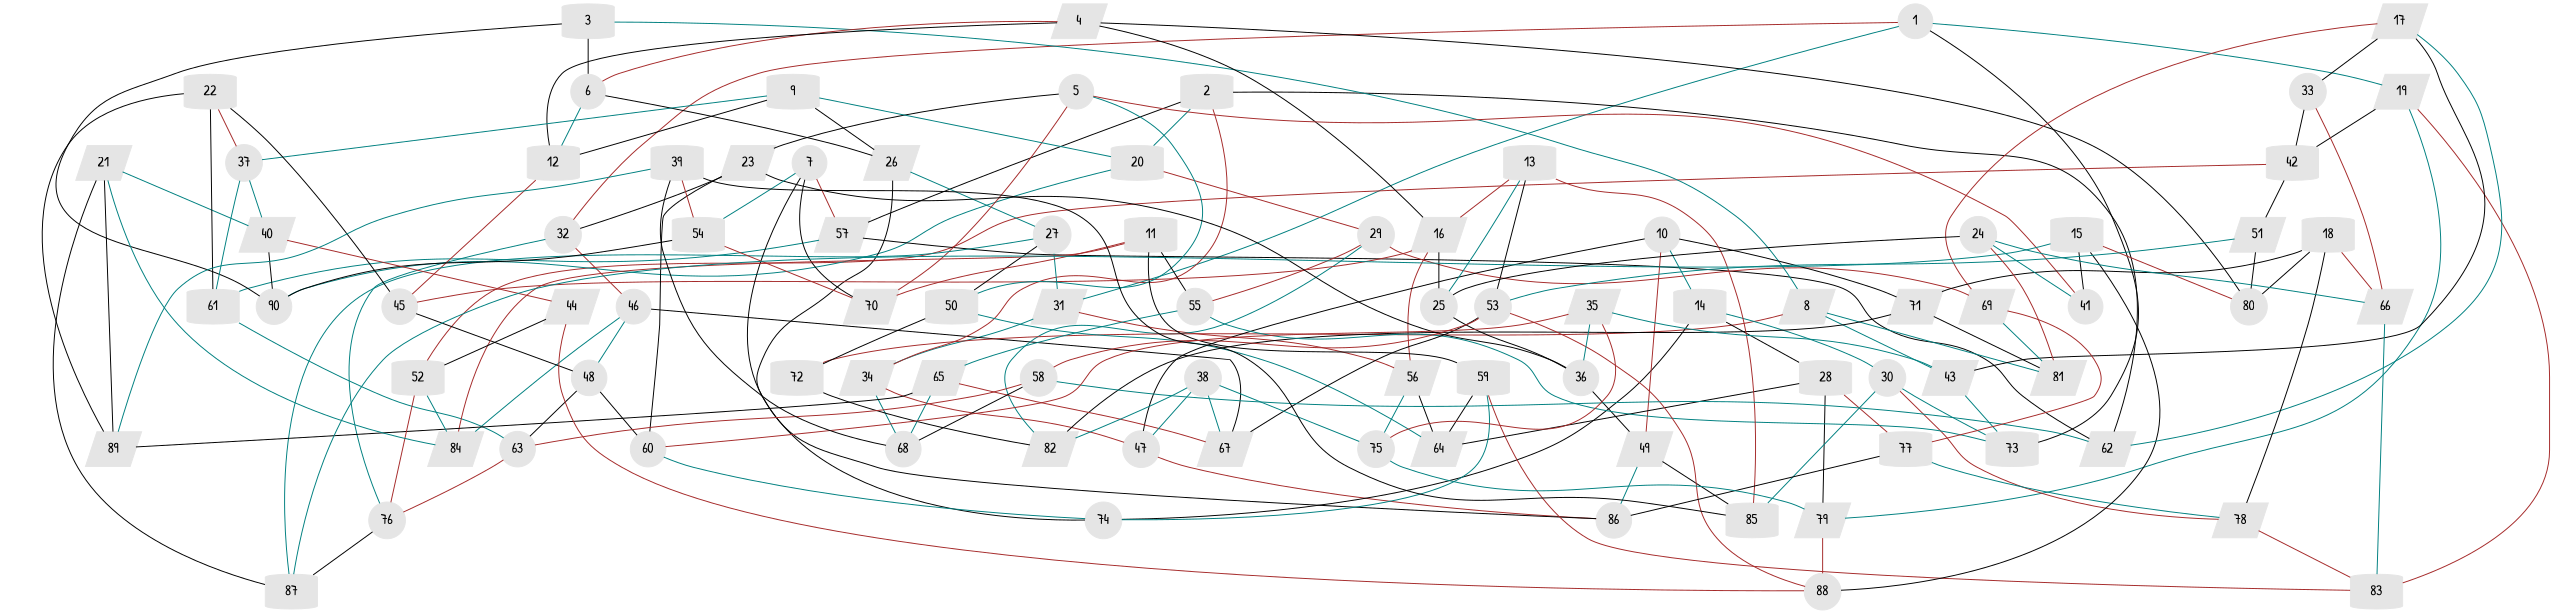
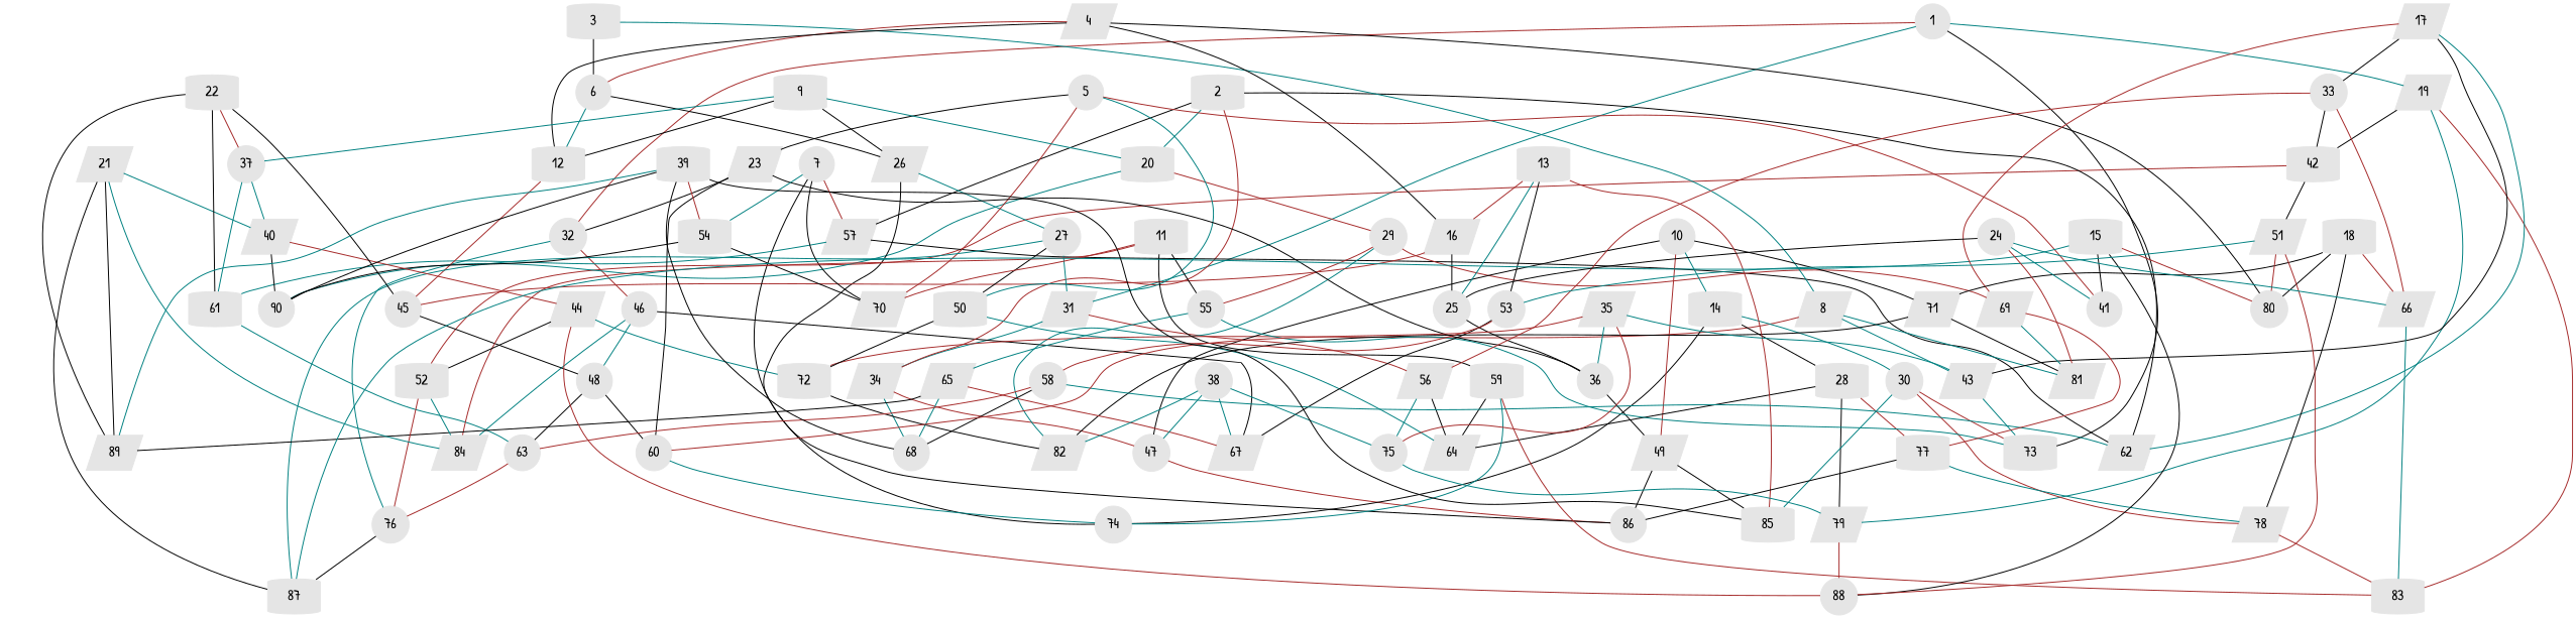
  graph {
    fontname="Patrick Hand"
    node [color=gray90 fontname="Patrick Hand" shape=circle style=filled]
    edge [color=black fontname="Patrick Hand"]
    19 [shape=parallelogram]
    1
    31 [shape=parallelogram]
    32
    73 [shape=cylinder]
    42 [shape=cylinder]
    79 [shape=parallelogram]
    83 [shape=cylinder]
    34 [shape=parallelogram]
    56 [shape=parallelogram]
    46
    76
    2 [shape=cylinder]
    20 [shape=cylinder]
    57 [shape=parallelogram]
    62 [shape=parallelogram]
    90
    29
    47
    68
    61 [shape=cylinder]
    3 [shape=cylinder]
    6
    8 [shape=parallelogram]
    12 [shape=cylinder]
    26 [shape=parallelogram]
    43 [shape=parallelogram]
    72 [shape=cylinder]
    81 [shape=parallelogram]
    4 [shape=parallelogram]
    16 [shape=parallelogram]
    80
    45
    25
    5
    41
    23 [shape=parallelogram]
    50 [shape=cylinder]
    70 [shape=parallelogram]
    36
    60
    64 [shape=parallelogram]
    74
    27
    7
    54 [shape=cylinder]
    86
    82 [shape=parallelogram]
    9 [shape=cylinder]
    37
    40 [shape=parallelogram]
    14 [shape=cylinder]
    10
    49 [shape=parallelogram]
    71 [shape=parallelogram]
    28 [shape=cylinder]
    30
    85 [shape=cylinder]
    11 [shape=cylinder]
    55
    59 [shape=cylinder]
    84 [shape=parallelogram]
    65 [shape=parallelogram]
    48
    13 [shape=cylinder]
    53
    67 [shape=parallelogram]
    58
    77 [shape=cylinder]
    78 [shape=parallelogram]
    15 [shape=cylinder]
    87 [shape=cylinder]
    88
    17 [shape=parallelogram]
    33
    69 [shape=parallelogram]
    66 [shape=parallelogram]
    18 [shape=cylinder]
    51 [shape=parallelogram]
    52 [shape=cylinder]
    21 [shape=parallelogram]
    89 [shape=parallelogram]
    44 [shape=parallelogram]
    22 [shape=cylinder]
    63
    24
    75
    35 [shape=parallelogram]
    38
    39 [shape=cylinder]
    19 -- 42
    19 -- 79 [color=teal]
    19 -- 83 [color=brown]
    1 -- 19 [color=teal]
    1 -- 31 [color=teal]
    1 -- 32 [color=brown]
    1 -- 73
    31 -- 34 [color=teal]
    31 -- 56 [color=brown]
    32 -- 46 [color=brown]
    32 -- 76 [color=teal]
    42 -- 51
    42 -- 52 [color=brown]
    79 -- 88 [color=brown]
    34 -- 47 [color=brown]
    34 -- 68 [color=teal]
    56 -- 64
    56 -- 75 [color=teal]
    46 -- 84 [color=teal]
    46 -- 48 [color=teal]
    46 -- 67
    76 -- 87
    2 -- 34 [color=brown]
    2 -- 20 [color=teal]
    2 -- 57
    2 -- 62
    20 -- 90 [color=teal]
    20 -- 29 [color=brown]
    57 -- 62
    57 -- 61 [color=teal]
    29 -- 82 [color=teal]
    29 -- 55 [color=brown]
    29 -- 69 [color=brown]
    47 -- 86 [color=brown]
    61 -- 63 [color=teal]
-   3 -- 90
+   39 -- 90
    3 -- 6
    3 -- 8 [color=teal]
    6 -- 12 [color=teal]
    6 -- 26
    8 -- 43 [color=teal]
    8 -- 72 [color=brown]
    8 -- 81 [color=teal]
    12 -- 45 [color=brown]
    26 -- 74
    26 -- 27 [color=teal]
    43 -- 73 [color=teal]
    72 -- 82
    4 -- 6 [color=brown]
    4 -- 12
    4 -- 16
    4 -- 80
    16 -- 45 [color=brown]
    16 -- 25
    45 -- 48
    25 -- 36
    5 -- 41 [color=brown]
    5 -- 23
    5 -- 50 [color=teal]
    5 -- 70 [color=brown]
    23 -- 32
    23 -- 36
    23 -- 60
    50 -- 72
    50 -- 64 [color=teal]
    36 -- 49
    60 -- 74 [color=teal]
    27 -- 31 [color=teal]
    27 -- 50
    27 -- 87 [color=teal]
    7 -- 57 [color=brown]
    7 -- 70
    7 -- 54 [color=teal]
    7 -- 86
    54 -- 90
-   54 -- 70 [color=brown]
+   54 -- 70
    9 -- 20 [color=teal]
    9 -- 12
    9 -- 26
    9 -- 37 [color=teal]
    37 -- 61 [color=teal]
    37 -- 40 [color=teal]
    40 -- 90
    40 -- 44 [color=brown]
    14 -- 74
    14 -- 28
    14 -- 30 [color=teal]
    10 -- 47
    10 -- 14 [color=teal]
    10 -- 49 [color=brown]
    10 -- 71
-   49 -- 86 [color=teal]
+   49 -- 86
    49 -- 85
    71 -- 81
    71 -- 82
    28 -- 79
    28 -- 64
    28 -- 77 [color=brown]
-   30 -- 73 [color=teal]
+   30 -- 73 [color=brown]
    30 -- 85 [color=teal]
    30 -- 78 [color=brown]
    11 -- 70 [color=brown]
    11 -- 55
    11 -- 59
    11 -- 84 [color=brown]
    55 -- 73 [color=teal]
    55 -- 65 [color=teal]
    59 -- 83 [color=brown]
    59 -- 64
    59 -- 74 [color=teal]
    65 -- 68 [color=teal]
    65 -- 67 [color=brown]
    65 -- 89
    48 -- 60
    48 -- 63
    13 -- 16 [color=brown]
    13 -- 25 [color=teal]
    13 -- 85 [color=brown]
    13 -- 53
    53 -- 67
    53 -- 58 [color=brown]
    58 -- 62 [color=teal]
    58 -- 68
    58 -- 63 [color=brown]
    77 -- 86
    77 -- 78 [color=teal]
    78 -- 83 [color=brown]
    15 -- 80 [color=brown]
    15 -- 41
    15 -- 87 [color=teal]
    15 -- 88
    17 -- 62 [color=teal]
    17 -- 43
    17 -- 33
    17 -- 69 [color=brown]
    33 -- 42
-   16 -- 56 [color=brown]
+   33 -- 56 [color=brown]
    33 -- 66 [color=brown]
    69 -- 81 [color=teal]
    69 -- 77 [color=brown]
    66 -- 83 [color=teal]
    18 -- 80
    18 -- 71
    18 -- 78
    18 -- 66 [color=brown]
-   51 -- 80
+   51 -- 80 [color=brown]
    51 -- 53 [color=teal]
-   53 -- 88 [color=brown]
+   51 -- 88 [color=brown]
    52 -- 76 [color=brown]
    52 -- 84 [color=teal]
    21 -- 40 [color=teal]
    21 -- 84 [color=teal]
    21 -- 87
    21 -- 89
+   44 -- 72 [color=teal]
    44 -- 88 [color=brown]
    44 -- 52
    22 -- 61
    22 -- 45
    22 -- 37 [color=brown]
    22 -- 89
    63 -- 76 [color=brown]
    24 -- 81 [color=brown]
    24 -- 25
    24 -- 41 [color=teal]
    24 -- 66 [color=teal]
    75 -- 79 [color=teal]
    35 -- 43 [color=teal]
    35 -- 36 [color=teal]
    35 -- 60 [color=brown]
    35 -- 75 [color=brown]
    38 -- 47 [color=teal]
    38 -- 82 [color=teal]
    38 -- 67 [color=teal]
    38 -- 75 [color=teal]
    39 -- 68
    39 -- 54 [color=brown]
    39 -- 85
    39 -- 89 [color=teal]
  }
